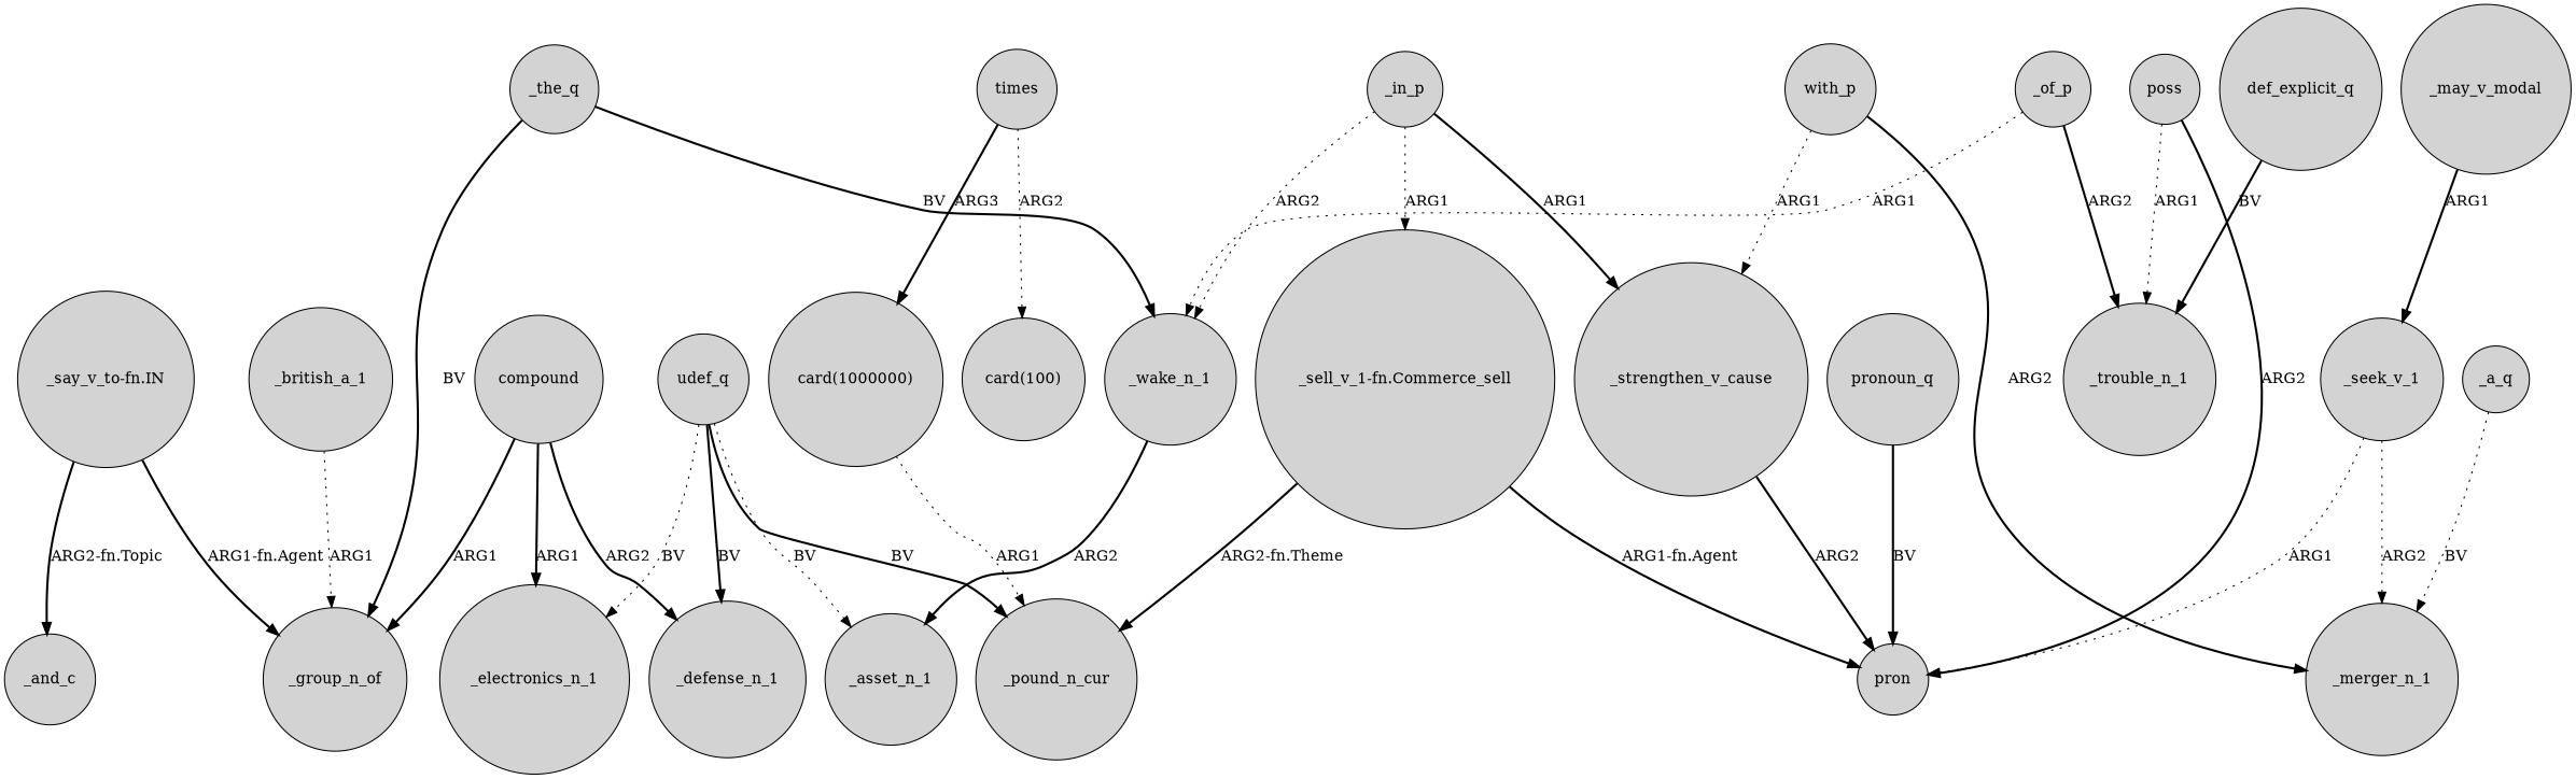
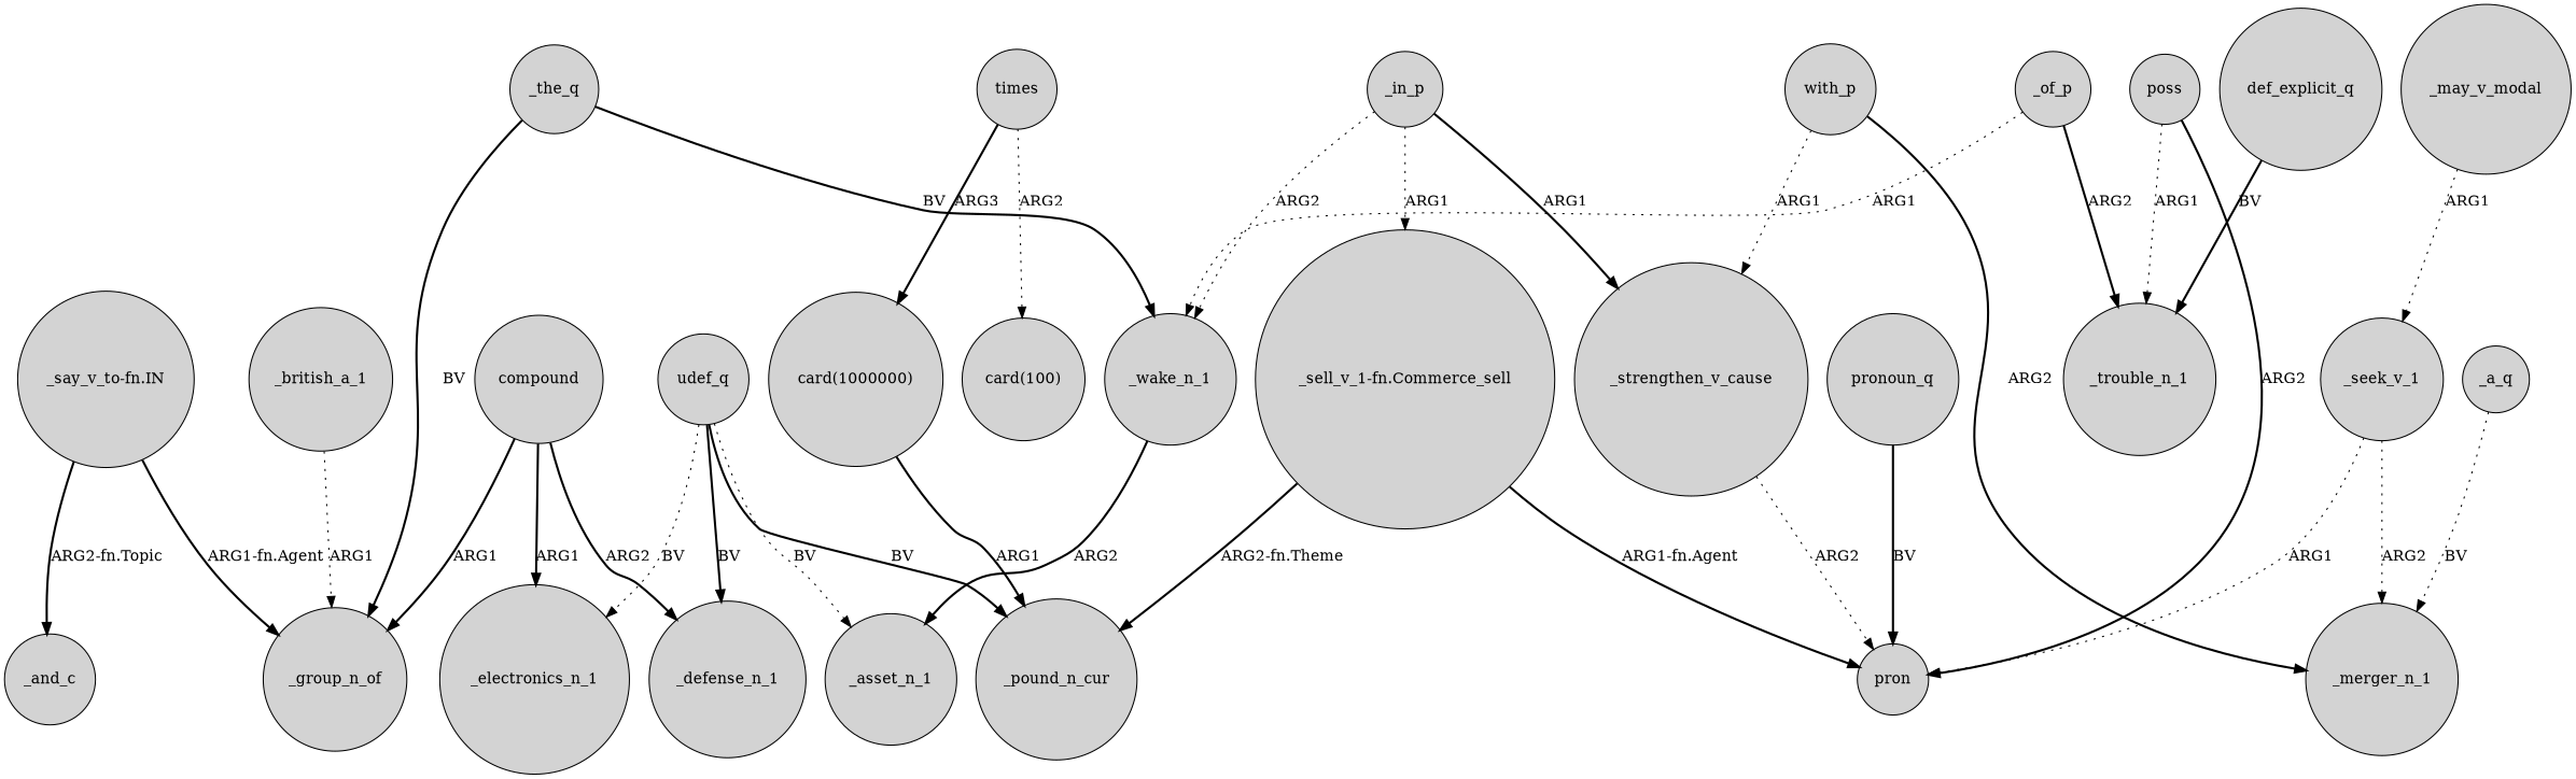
  digraph {
    node [shape=circle style=filled]
    edge [style=bold]
    "_say_v_to-fn.IN"
    _group_n_of
    _and_c
    compound
    _electronics_n_1
    _defense_n_1
    times
    "card(100)"
    "card(1000000)"
    _pound_n_cur
    poss
    pron
    _trouble_n_1
    _the_q
    _wake_n_1
    _asset_n_1
    with_p
    _merger_n_1
    _strengthen_v_cause
    _a_q
    udef_q
    "_sell_v_1-fn.Commerce_sell"
    def_explicit_q
    _seek_v_1
    pronoun_q
    _in_p
    _of_p
    _may_v_modal
    _british_a_1
    "_say_v_to-fn.IN" -> _group_n_of [label="ARG1-fn.Agent"]
    "_say_v_to-fn.IN" -> _and_c [label="ARG2-fn.Topic"]
    compound -> _group_n_of [label=ARG1]
    compound -> _electronics_n_1 [label=ARG1]
    compound -> _defense_n_1 [label=ARG2]
    times -> "card(100)" [label=ARG2 style=dotted]
    times -> "card(1000000)" [label=ARG3]
-   "card(1000000)" -> _pound_n_cur [label=ARG1 style=dotted]
+   "card(1000000)" -> _pound_n_cur [label=ARG1]
    poss -> pron [label=ARG2]
    poss -> _trouble_n_1 [label=ARG1 style=dotted]
    _the_q -> _group_n_of [label=BV]
    _the_q -> _wake_n_1 [label=BV]
    _wake_n_1 -> _asset_n_1 [label=ARG2]
    with_p -> _merger_n_1 [label=ARG2]
    with_p -> _strengthen_v_cause [label=ARG1 style=dotted]
-   _strengthen_v_cause -> pron [label=ARG2]
+   _strengthen_v_cause -> pron [label=ARG2 style=dotted]
    _a_q -> _merger_n_1 [label=BV style=dotted]
    udef_q -> _electronics_n_1 [label=BV style=dotted]
    udef_q -> _defense_n_1 [label=BV]
    udef_q -> _pound_n_cur [label=BV]
    udef_q -> _asset_n_1 [label=BV style=dotted]
    "_sell_v_1-fn.Commerce_sell" -> _pound_n_cur [label="ARG2-fn.Theme"]
    "_sell_v_1-fn.Commerce_sell" -> pron [label="ARG1-fn.Agent"]
    def_explicit_q -> _trouble_n_1 [label=BV]
    _seek_v_1 -> pron [label=ARG1 style=dotted]
    _seek_v_1 -> _merger_n_1 [label=ARG2 style=dotted]
    pronoun_q -> pron [label=BV]
    _in_p -> _wake_n_1 [label=ARG2 style=dotted]
    _in_p -> _strengthen_v_cause [label=ARG1]
    _in_p -> "_sell_v_1-fn.Commerce_sell" [label=ARG1 style=dotted]
    _of_p -> _trouble_n_1 [label=ARG2]
    _of_p -> _wake_n_1 [label=ARG1 style=dotted]
-   _may_v_modal -> _seek_v_1 [label=ARG1]
+   _may_v_modal -> _seek_v_1 [label=ARG1 style=dotted]
    _british_a_1 -> _group_n_of [label=ARG1 style=dotted]
  }
